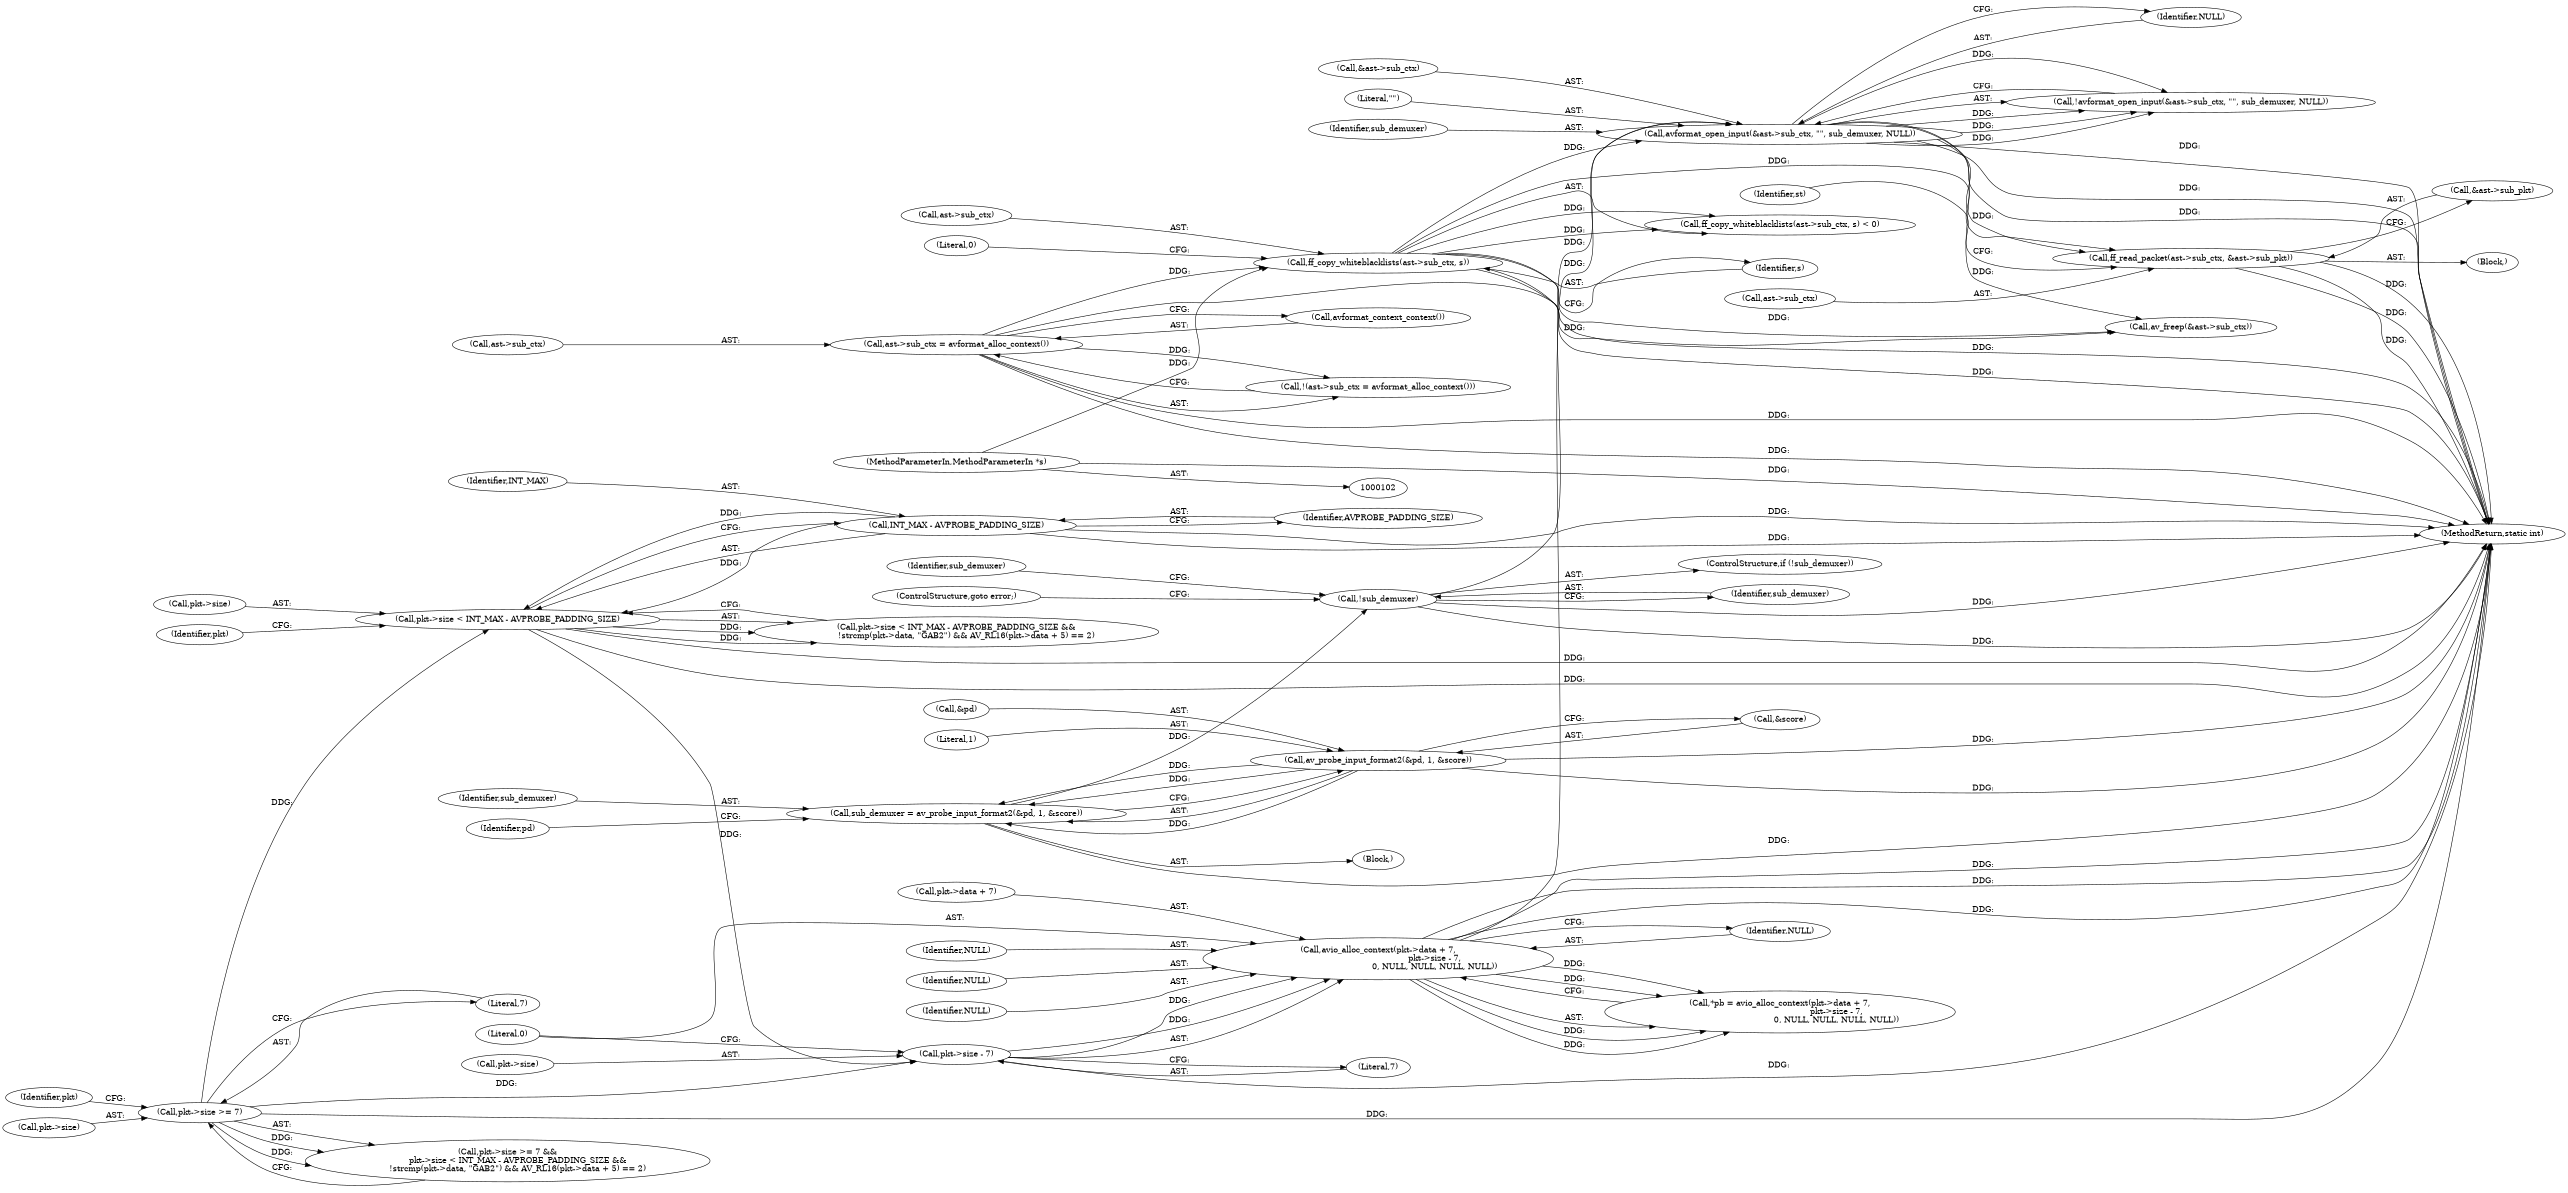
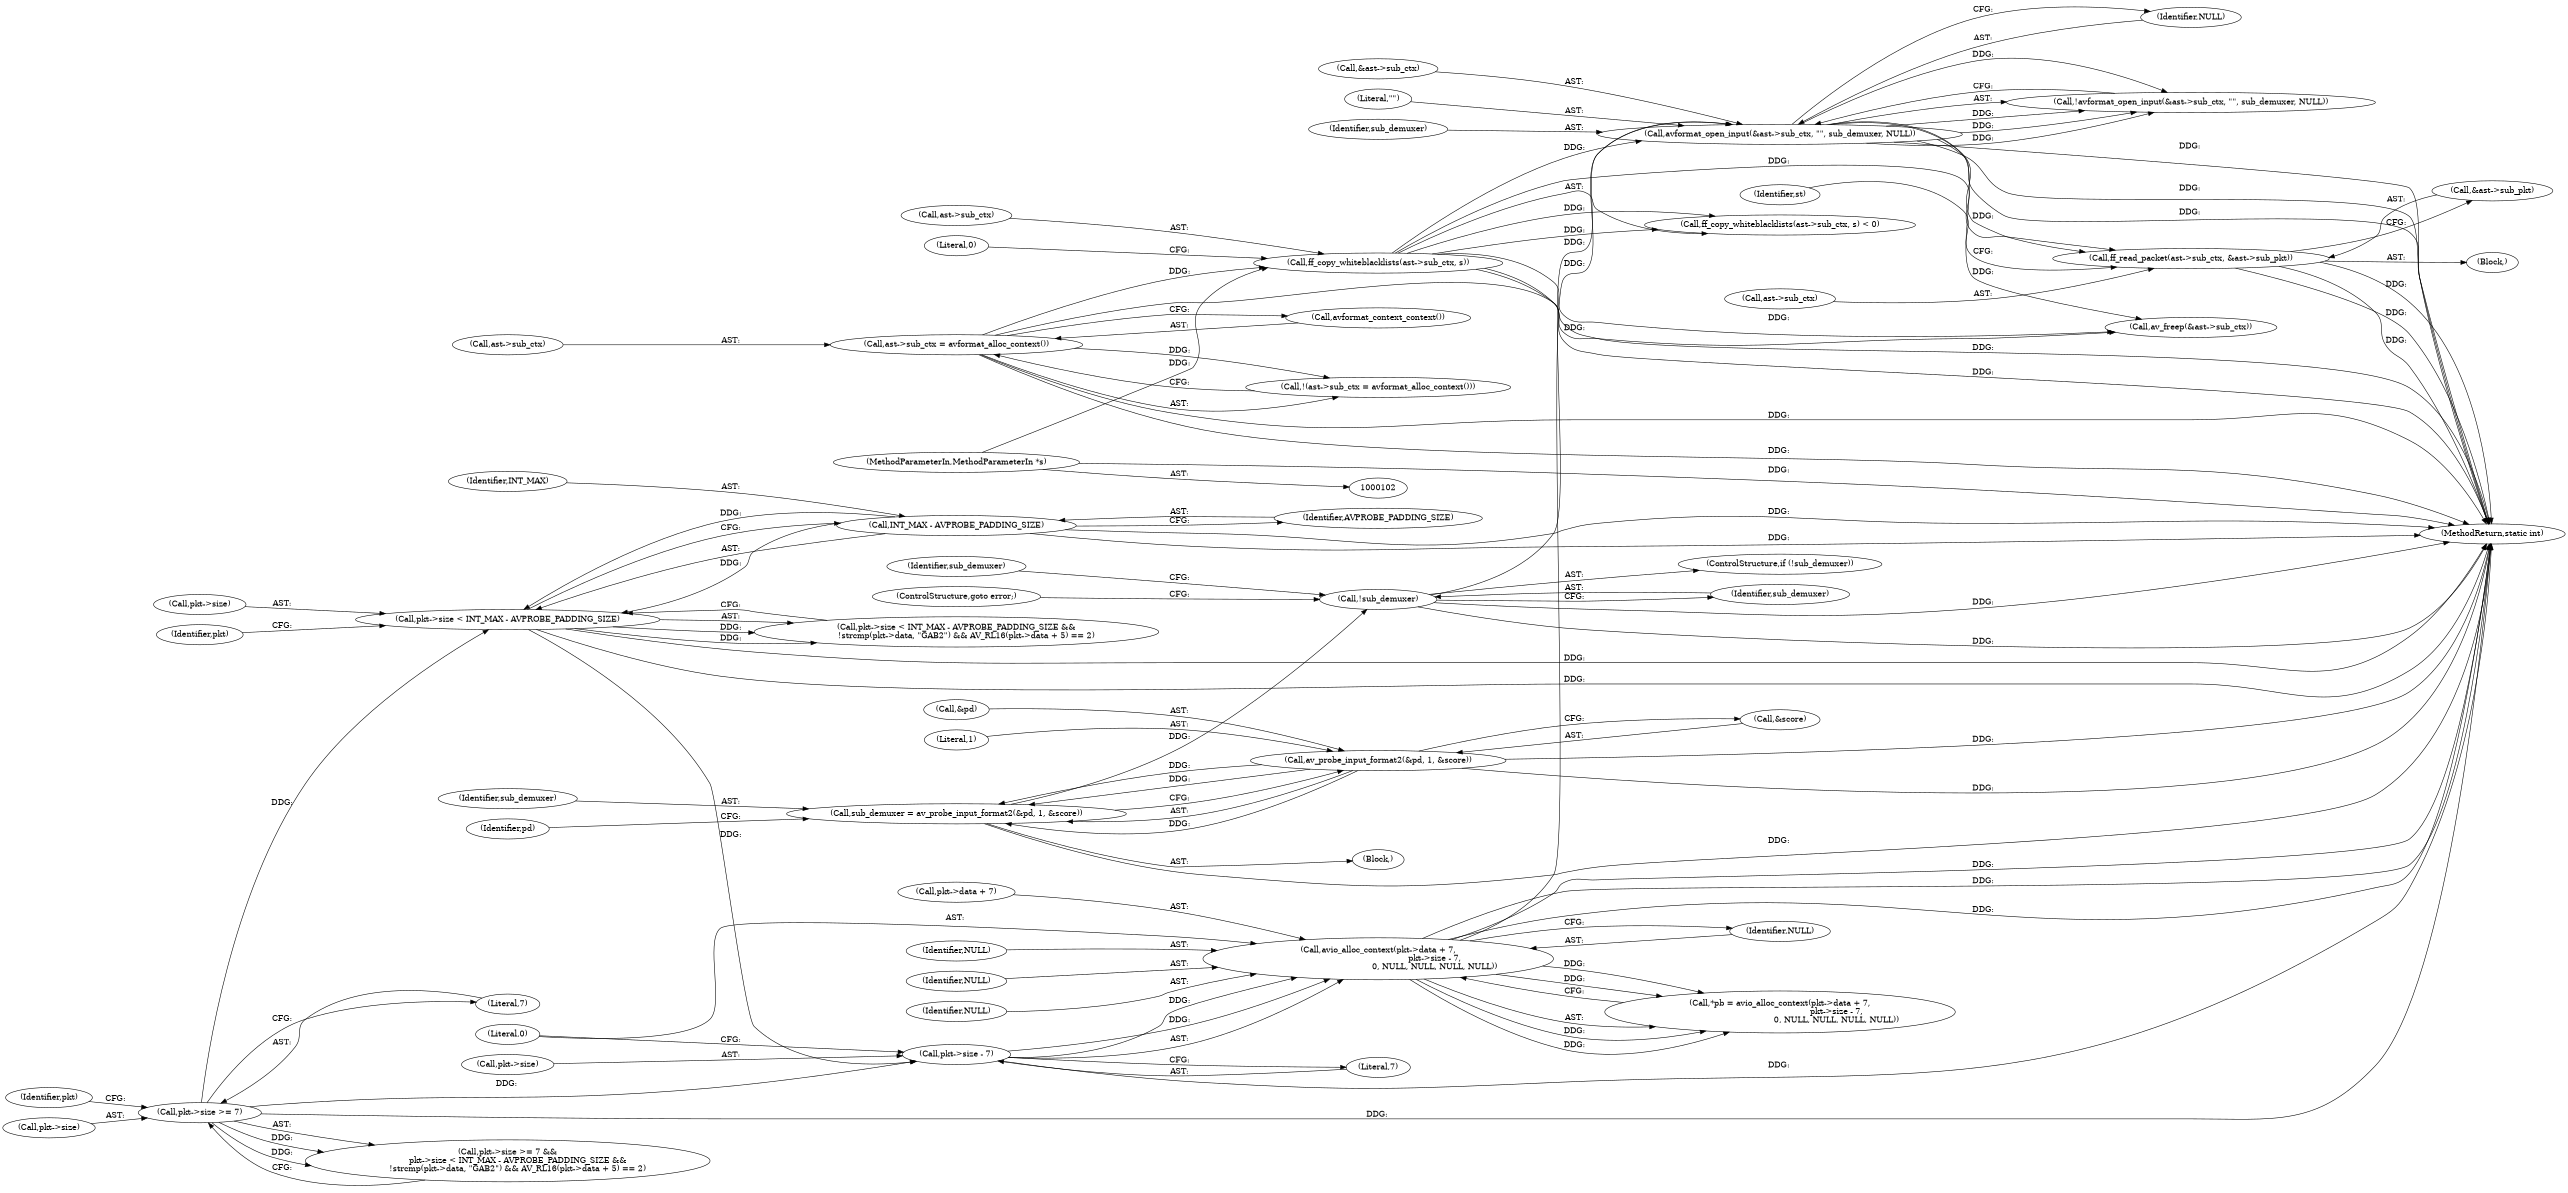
  digraph {
    rankdir=LR
    n1 [label="(Call,ff_read_packet(ast->sub_ctx, &ast->sub_pkt))"]
    n2 [label="(MethodReturn,static int)"]
    n3 [label="(Call,&ast->sub_pkt)"]
    n4 [label="(Block,)"]
    n5 [label="(Call,avformat_open_input(&ast->sub_ctx, \"\", sub_demuxer, NULL))"]
    n6 [label="(Call,av_freep(&ast->sub_ctx))"]
    n7 [label="(Identifier,NULL)"]
    n8 [label="(Call,!avformat_open_input(&ast->sub_ctx, \"\", sub_demuxer, NULL))"]
    n9 [label="(Call,ff_copy_whiteblacklists(ast->sub_ctx, s))"]
-   n10 [label="(Identifier,s)"]
    n11 [label="(Call,ff_copy_whiteblacklists(ast->sub_ctx, s) < 0)"]
    n12 [label="(Call,ast->sub_ctx = avformat_alloc_context())"]
    n13 [label="(Call,avformat_context_context())"]
    n14 [label="(Call,!(ast->sub_ctx = avformat_alloc_context()))"]
    n15 [label="(MethodParameterIn,MethodParameterIn *s)"]
    1000102
    n17 [label="(Call,!sub_demuxer)"]
    n18 [label="(Identifier,sub_demuxer)"]
    n19 [label="(ControlStructure,if (!sub_demuxer))"]
    n20 [label="(Call,sub_demuxer = av_probe_input_format2(&pd, 1, &score))"]
    n21 [label="(Call,av_probe_input_format2(&pd, 1, &score))"]
    n22 [label="(Block,)"]
    n23 [label="(Call,&score)"]
    n24 [label="(Call,avio_alloc_context(pkt->data + 7,\n                                             pkt->size - 7,\n                                             0, NULL, NULL, NULL, NULL))"]
    n25 [label="(Identifier,NULL)"]
    n26 [label="(Call,*pb = avio_alloc_context(pkt->data + 7,\n                                             pkt->size - 7,\n                                             0, NULL, NULL, NULL, NULL))"]
    n27 [label="(Call,pkt->size - 7)"]
    n28 [label="(Literal,7)"]
    n29 [label="(Call,pkt->size >= 7)"]
    n30 [label="(Call,pkt->size < INT_MAX - AVPROBE_PADDING_SIZE)"]
    n31 [label="(Literal,7)"]
    n32 [label="(Call,pkt->size >= 7 &&\n        pkt->size < INT_MAX - AVPROBE_PADDING_SIZE &&\n        !strcmp(pkt->data, \"GAB2\") && AV_RL16(pkt->data + 5) == 2)"]
    n33 [label="(Call,INT_MAX - AVPROBE_PADDING_SIZE)"]
    n34 [label="(Call,pkt->size < INT_MAX - AVPROBE_PADDING_SIZE &&\n        !strcmp(pkt->data, \"GAB2\") && AV_RL16(pkt->data + 5) == 2)"]
    n35 [label="(Identifier,AVPROBE_PADDING_SIZE)"]
    n36 [label="(Identifier,st)"]
    n37 [label="(Identifier,sub_demuxer)"]
    n38 [label="(Identifier,pkt)"]
    n39 [label="(Call,ast->sub_ctx)"]
    n40 [label="(Literal,1)"]
    n41 [label="(ControlStructure,goto error;)"]
    n42 [label="(Identifier,pd)"]
    n43 [label="(Literal,0)"]
    n44 [label="(Identifier,sub_demuxer)"]
    n45 [label="(Call,pkt->data + 7)"]
    n46 [label="(Identifier,pkt)"]
    n47 [label="(Call,pkt->size)"]
    n48 [label="(Identifier,INT_MAX)"]
    n49 [label="(Identifier,NULL)"]
    n50 [label="(Call,ast->sub_ctx)"]
    n51 [label="(Call,&ast->sub_ctx)"]
    n52 [label="(Literal,0)"]
    n53 [label="(Identifier,NULL)"]
    n54 [label="(Call,pkt->size)"]
    n55 [label="(Call,&pd)"]
    n56 [label="(Call,pkt->size)"]
    n57 [label="(Call,ast->sub_ctx)"]
    n58 [label="(Identifier,NULL)"]
    n59 [label="(Identifier,sub_demuxer)"]
    n60 [label="(Literal,\"\")"]
    n1 -> n2 [label="DDG: "]
    n1 -> n2 [label="DDG: "]
    n1 -> n2 [label="DDG: "]
    n1 -> n3 [label="CFG: "]
    n1 -> n4 [label="AST: "]
    n3 -> n1 [label="AST: "]
    n5 -> n1 [label="DDG: "]
    n5 -> n2 [label="DDG: "]
    n5 -> n2 [label="DDG: "]
    n5 -> n2 [label="DDG: "]
    n5 -> n6 [label="DDG: "]
    n5 -> n7 [label="CFG: "]
    n5 -> n8 [label="AST: "]
    n5 -> n8 [label="DDG: "]
    n5 -> n8 [label="DDG: "]
    n5 -> n8 [label="DDG: "]
    n5 -> n8 [label="DDG: "]
    n7 -> n5 [label="AST: "]
    n8 -> n5 [label="CFG: "]
    n9 -> n1 [label="DDG: "]
    n9 -> n2 [label="DDG: "]
    n9 -> n2 [label="DDG: "]
    n9 -> n5 [label="DDG: "]
    n9 -> n6 [label="DDG: "]
-   n9 -> n10 [label="CFG: "]
    n9 -> n11 [label="AST: "]
    n9 -> n11 [label="DDG: "]
    n9 -> n11 [label="DDG: "]
-   n10 -> n9 [label="AST: "]
    n12 -> n2 [label="DDG: "]
    n12 -> n2 [label="DDG: "]
    n12 -> n6 [label="DDG: "]
    n12 -> n9 [label="DDG: "]
    n12 -> n13 [label="CFG: "]
    n12 -> n14 [label="AST: "]
    n12 -> n14 [label="DDG: "]
    n13 -> n12 [label="AST: "]
    n14 -> n12 [label="CFG: "]
    n15 -> n2 [label="DDG: "]
    n15 -> n9 [label="DDG: "]
    n15 -> 1000102 [label="AST: "]
    n17 -> n2 [label="DDG: "]
    n17 -> n2 [label="DDG: "]
    n17 -> n5 [label="DDG: "]
    n17 -> n18 [label="CFG: "]
    n17 -> n19 [label="AST: "]
    n18 -> n17 [label="AST: "]
    n20 -> n2 [label="DDG: "]
    n20 -> n17 [label="DDG: "]
    n20 -> n21 [label="CFG: "]
    n20 -> n22 [label="AST: "]
    n21 -> n2 [label="DDG: "]
    n21 -> n2 [label="DDG: "]
    n21 -> n20 [label="AST: "]
    n21 -> n20 [label="DDG: "]
    n21 -> n20 [label="DDG: "]
    n21 -> n20 [label="DDG: "]
    n21 -> n23 [label="CFG: "]
    n23 -> n21 [label="AST: "]
    n24 -> n2 [label="DDG: "]
    n24 -> n2 [label="DDG: "]
    n24 -> n2 [label="DDG: "]
    n24 -> n5 [label="DDG: "]
    n24 -> n25 [label="CFG: "]
    n24 -> n26 [label="AST: "]
    n24 -> n26 [label="DDG: "]
    n24 -> n26 [label="DDG: "]
    n24 -> n26 [label="DDG: "]
    n24 -> n26 [label="DDG: "]
    n25 -> n24 [label="AST: "]
    n26 -> n24 [label="CFG: "]
    n27 -> n2 [label="DDG: "]
    n27 -> n24 [label="AST: "]
    n27 -> n24 [label="DDG: "]
    n27 -> n24 [label="DDG: "]
    n27 -> n28 [label="CFG: "]
    n28 -> n27 [label="AST: "]
    n29 -> n2 [label="DDG: "]
    n29 -> n27 [label="DDG: "]
    n29 -> n30 [label="DDG: "]
    n29 -> n31 [label="CFG: "]
    n29 -> n32 [label="AST: "]
    n29 -> n32 [label="DDG: "]
    n29 -> n32 [label="DDG: "]
    n30 -> n2 [label="DDG: "]
    n30 -> n2 [label="DDG: "]
    n30 -> n27 [label="DDG: "]
    n30 -> n33 [label="CFG: "]
    n30 -> n34 [label="AST: "]
    n30 -> n34 [label="DDG: "]
    n30 -> n34 [label="DDG: "]
    n31 -> n29 [label="AST: "]
    n32 -> n29 [label="CFG: "]
    n33 -> n2 [label="DDG: "]
    n33 -> n2 [label="DDG: "]
    n33 -> n30 [label="AST: "]
    n33 -> n30 [label="DDG: "]
    n33 -> n30 [label="DDG: "]
    n33 -> n35 [label="CFG: "]
    n34 -> n30 [label="CFG: "]
    n35 -> n33 [label="AST: "]
    n36 -> n1 [label="CFG: "]
    n37 -> n20 [label="AST: "]
    n38 -> n30 [label="CFG: "]
    n39 -> n1 [label="AST: "]
    n40 -> n21 [label="AST: "]
    n41 -> n17 [label="CFG: "]
    n42 -> n20 [label="CFG: "]
    n43 -> n24 [label="AST: "]
    n43 -> n27 [label="CFG: "]
    n44 -> n5 [label="AST: "]
    n45 -> n24 [label="AST: "]
    n46 -> n29 [label="CFG: "]
    n47 -> n29 [label="AST: "]
    n48 -> n33 [label="AST: "]
    n49 -> n24 [label="AST: "]
    n50 -> n9 [label="AST: "]
    n51 -> n5 [label="AST: "]
    n52 -> n9 [label="CFG: "]
    n53 -> n24 [label="AST: "]
    n54 -> n27 [label="AST: "]
    n55 -> n21 [label="AST: "]
    n56 -> n30 [label="AST: "]
    n57 -> n12 [label="AST: "]
    n58 -> n24 [label="AST: "]
    n59 -> n17 [label="CFG: "]
    n60 -> n5 [label="AST: "]
  }
